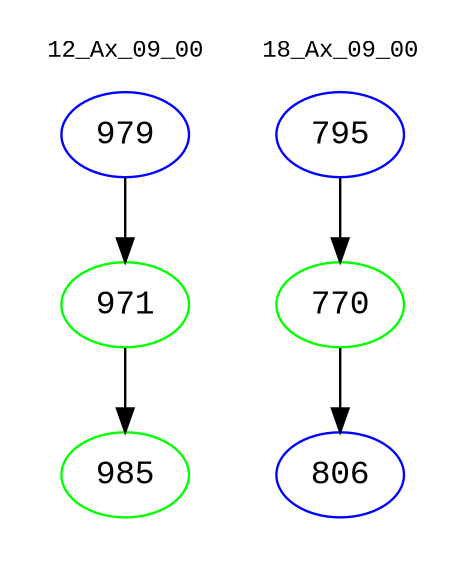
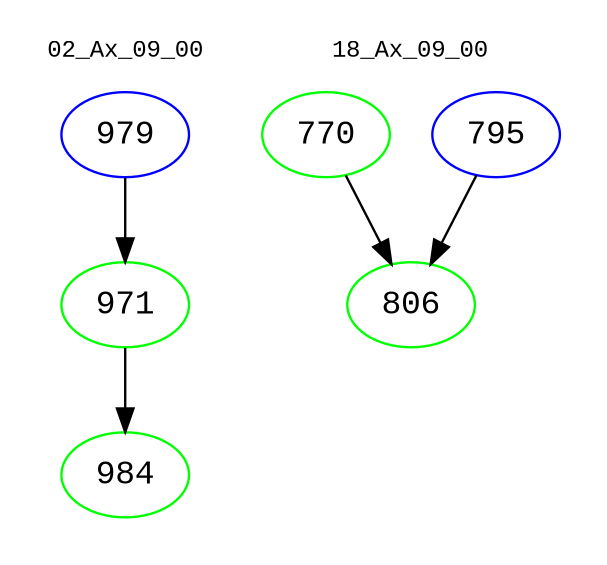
  digraph {
    fontname="Liberation Mono"
    node [color=green fontname="Liberation Mono"]
    edge [color=black fontname="Liberation Mono"]
    n1 [color=blue label=979]
    n2 [label=971]
-   n3 [label=985]
+   n3 [label=984]
    n4 [color=blue label=795]
    n5 [label=770]
-   n6 [color=blue label=806]
+   n6 [label=806]
    subgraph cluster_1 {
      color=white
      fontsize=10
-     label="12_Ax_09_00"
+     label="02_Ax_09_00"
      n1
      n2
      n3
    }
    subgraph cluster_2 {
      color=white
      fontsize=10
      label="18_Ax_09_00"
      n4
      n5
      n6
    }
    n1 -> n2
    n2 -> n3
-   n4 -> n5
+   n4 -> n6
    n5 -> n6
  }
